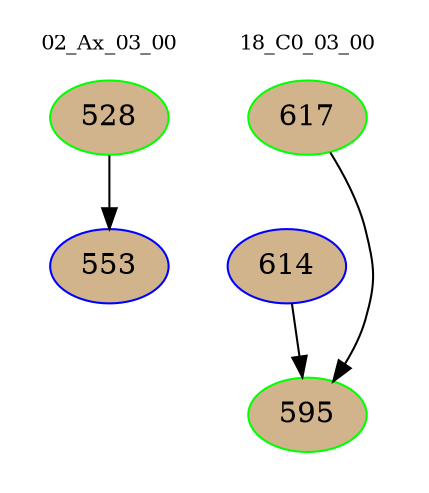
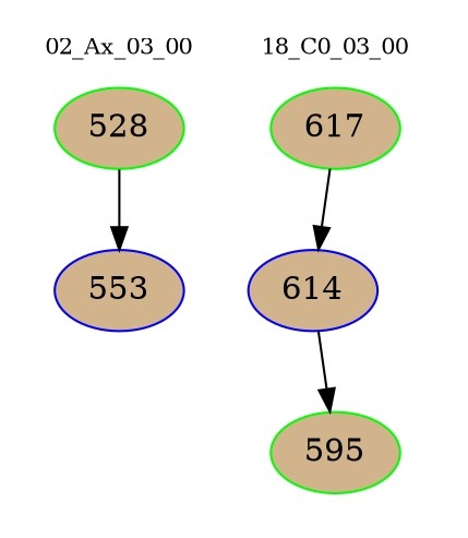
  digraph {
    node [color=green fillcolor=tan style=filled]
    edge [color=black]
    n1 [label=528]
    n2 [color=blue label=553]
    n3 [label=617]
    n4 [color=blue label=614]
    n5 [label=595]
    subgraph cluster_1 {
      color=white
      fontsize=10
      label="02_Ax_03_00"
      n1
      n2
    }
    subgraph cluster_2 {
      color=white
      fontsize=10
      label="18_C0_03_00"
      n3
      n4
      n5
    }
    n1 -> n2
-   n3 -> n5
+   n3 -> n4
    n4 -> n5
  }
